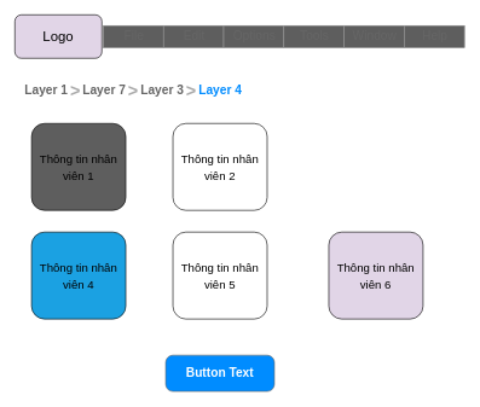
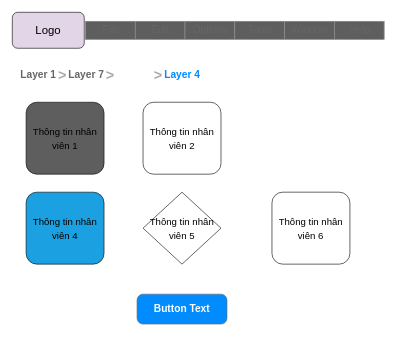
  <mxCell id="0" />
  <mxCell id="1" parent="0" />
  <mxCell id="2" value="&lt;font style=&quot;font-size: 19px&quot;&gt;Logo&lt;/font&gt;" style="rounded=1;whiteSpace=wrap;html=1;fillColor=#e1d5e7;" vertex="1" parent="1"><mxGeometry x="20" y="20" width="120" height="60" as="geometry" /></mxCell>
  <mxCell id="3" value="Button Text" style="strokeWidth=1;shadow=0;dashed=0;align=center;html=1;shape=mxgraph.mockup.buttons.button;strokeColor=#666666;fontColor=#ffffff;mainText=;buttonStyle=round;fontSize=17;fontStyle=1;fillColor=#008cff;whiteSpace=wrap;" vertex="1" parent="1"><mxGeometry x="228" y="490" width="150" height="50" as="geometry" /></mxCell>
  <mxCell id="4" value="Layer 1" style="strokeWidth=1;shadow=0;dashed=0;align=center;html=1;shape=mxgraph.mockup.navigation.anchor;fontSize=17;fontColor=#666666;fontStyle=1;" vertex="1" parent="1"><mxGeometry x="33" y="110" width="60" height="30" as="geometry" /></mxCell>
  <mxCell id="5" value="&gt;" style="strokeWidth=1;shadow=0;dashed=0;align=center;html=1;shape=mxgraph.mockup.navigation.anchor;fontSize=24;fontColor=#aaaaaa;fontStyle=1;" vertex="1" parent="1"><mxGeometry x="93" y="110" width="20" height="30" as="geometry" /></mxCell>
  <mxCell id="6" value="Layer 7" style="strokeWidth=1;shadow=0;dashed=0;align=center;html=1;shape=mxgraph.mockup.navigation.anchor;fontSize=17;fontColor=#666666;fontStyle=1;" vertex="1" parent="1"><mxGeometry x="113" y="110" width="60" height="30" as="geometry" /></mxCell>
  <mxCell id="7" value="&gt;" style="strokeWidth=1;shadow=0;dashed=0;align=center;html=1;shape=mxgraph.mockup.navigation.anchor;fontSize=24;fontColor=#aaaaaa;fontStyle=1;" vertex="1" parent="1"><mxGeometry x="173" y="110" width="20" height="30" as="geometry" /></mxCell>
- <mxCell id="8" value="Layer 3" style="strokeWidth=1;shadow=0;dashed=0;align=center;html=1;shape=mxgraph.mockup.navigation.anchor;fontSize=17;fontColor=#666666;fontStyle=1;" vertex="1" parent="1"><mxGeometry x="193" y="110" width="60" height="30" as="geometry" /></mxCell>
  <mxCell id="9" value="&gt;" style="strokeWidth=1;shadow=0;dashed=0;align=center;html=1;shape=mxgraph.mockup.navigation.anchor;fontSize=24;fontColor=#aaaaaa;fontStyle=1;" vertex="1" parent="1"><mxGeometry x="253" y="110" width="20" height="30" as="geometry" /></mxCell>
  <mxCell id="10" value="Layer 4" style="strokeWidth=1;shadow=0;dashed=0;align=center;html=1;shape=mxgraph.mockup.navigation.anchor;fontSize=17;fontColor=#008cff;fontStyle=1;" vertex="1" parent="1"><mxGeometry x="273" y="110" width="60" height="30" as="geometry" /></mxCell>
  <mxCell id="11" value="&lt;font style=&quot;font-size: 16px&quot;&gt;Thông tin nhân viên 1&lt;/font&gt;" style="rounded=1;whiteSpace=wrap;html=1;fontSize=19;fillColor=#5E5E5E;" vertex="1" parent="1"><mxGeometry x="43" y="170" width="130" height="120" as="geometry" /></mxCell>
  <mxCell id="12" value="&lt;font style=&quot;font-size: 16px&quot;&gt;Thông tin nhân viên 2&lt;/font&gt;" style="rounded=1;whiteSpace=wrap;html=1;fontSize=19;" vertex="1" parent="1"><mxGeometry x="238" y="170" width="130" height="120" as="geometry" /></mxCell>
  <mxCell id="13" value="&lt;font style=&quot;font-size: 16px&quot;&gt;Thông tin nhân viên 4&lt;/font&gt;" style="rounded=1;whiteSpace=wrap;html=1;fontSize=19;fillColor=#1ba1e2;" vertex="1" parent="1"><mxGeometry x="43" y="320" width="130" height="120" as="geometry" /></mxCell>
- <mxCell id="14" value="&lt;font style=&quot;font-size: 16px&quot;&gt;Thông tin nhân viên 5&lt;/font&gt;" style="rounded=1;whiteSpace=wrap;html=1;fontSize=19;" vertex="1" parent="1"><mxGeometry x="238" y="320" width="130" height="120" as="geometry" /></mxCell>
- <mxCell id="15" value="&lt;font style=&quot;font-size: 16px&quot;&gt;Thông tin nhân viên 6&lt;/font&gt;" style="rounded=1;whiteSpace=wrap;html=1;fontSize=19;fillColor=#e1d5e7;" vertex="1" parent="1"><mxGeometry x="453" y="320" width="130" height="120" as="geometry" /></mxCell>
+ <mxCell id="14" value="&lt;font style=&quot;font-size: 16px&quot;&gt;Thông tin nhân viên 5&lt;/font&gt;" style="rhombus;whiteSpace=wrap;html=1;fontSize=19;" vertex="1" parent="1"><mxGeometry x="238" y="320" width="130" height="120" as="geometry" /></mxCell>
+ <mxCell id="15" value="&lt;font style=&quot;font-size: 16px&quot;&gt;Thông tin nhân viên 6&lt;/font&gt;" style="rounded=1;whiteSpace=wrap;html=1;fontSize=19;" vertex="1" parent="1"><mxGeometry x="453" y="320" width="130" height="120" as="geometry" /></mxCell>
  <mxCell id="16" value="" style="strokeWidth=1;shadow=0;dashed=0;align=center;html=1;shape=mxgraph.mockup.forms.rrect;rSize=0;strokeColor=#999999;fontSize=16;fillColor=#5E5E5E;" vertex="1" parent="1"><mxGeometry x="142" y="35" width="498" height="30" as="geometry" /></mxCell>
  <mxCell id="17" value="File" style="strokeColor=inherit;fillColor=inherit;gradientColor=inherit;strokeWidth=1;shadow=0;dashed=0;align=center;html=1;shape=mxgraph.mockup.forms.rrect;rSize=0;fontSize=17;fontColor=#666666;" vertex="1" parent="16"><mxGeometry width="83" height="30" as="geometry" /></mxCell>
  <mxCell id="18" value="Edit" style="strokeColor=inherit;fillColor=inherit;gradientColor=inherit;strokeWidth=1;shadow=0;dashed=0;align=center;html=1;shape=mxgraph.mockup.forms.rrect;rSize=0;fontSize=17;fontColor=#666666;" vertex="1" parent="16"><mxGeometry x="83" width="83" height="30" as="geometry" /></mxCell>
  <mxCell id="19" value="Options" style="strokeColor=inherit;fillColor=inherit;gradientColor=inherit;strokeWidth=1;shadow=0;dashed=0;align=center;html=1;shape=mxgraph.mockup.forms.rrect;rSize=0;fontSize=17;fontColor=#666666;" vertex="1" parent="16"><mxGeometry x="166" width="83" height="30" as="geometry" /></mxCell>
  <mxCell id="20" value="Tools" style="strokeColor=inherit;fillColor=inherit;gradientColor=inherit;strokeWidth=1;shadow=0;dashed=0;align=center;html=1;shape=mxgraph.mockup.forms.rrect;rSize=0;fontSize=17;fontColor=#666666;" vertex="1" parent="16"><mxGeometry x="249" width="83" height="30" as="geometry" /></mxCell>
  <mxCell id="21" value="Window" style="strokeColor=inherit;fillColor=inherit;gradientColor=inherit;strokeWidth=1;shadow=0;dashed=0;align=center;html=1;shape=mxgraph.mockup.forms.rrect;rSize=0;fontSize=17;fontColor=#666666;" vertex="1" parent="16"><mxGeometry x="332" width="83" height="30" as="geometry" /></mxCell>
  <mxCell id="22" value="Help" style="strokeColor=inherit;fillColor=inherit;gradientColor=inherit;strokeWidth=1;shadow=0;dashed=0;align=center;html=1;shape=mxgraph.mockup.forms.rrect;rSize=0;fontSize=17;fontColor=#666666;" vertex="1" parent="16"><mxGeometry x="415" width="83" height="30" as="geometry" /></mxCell>
